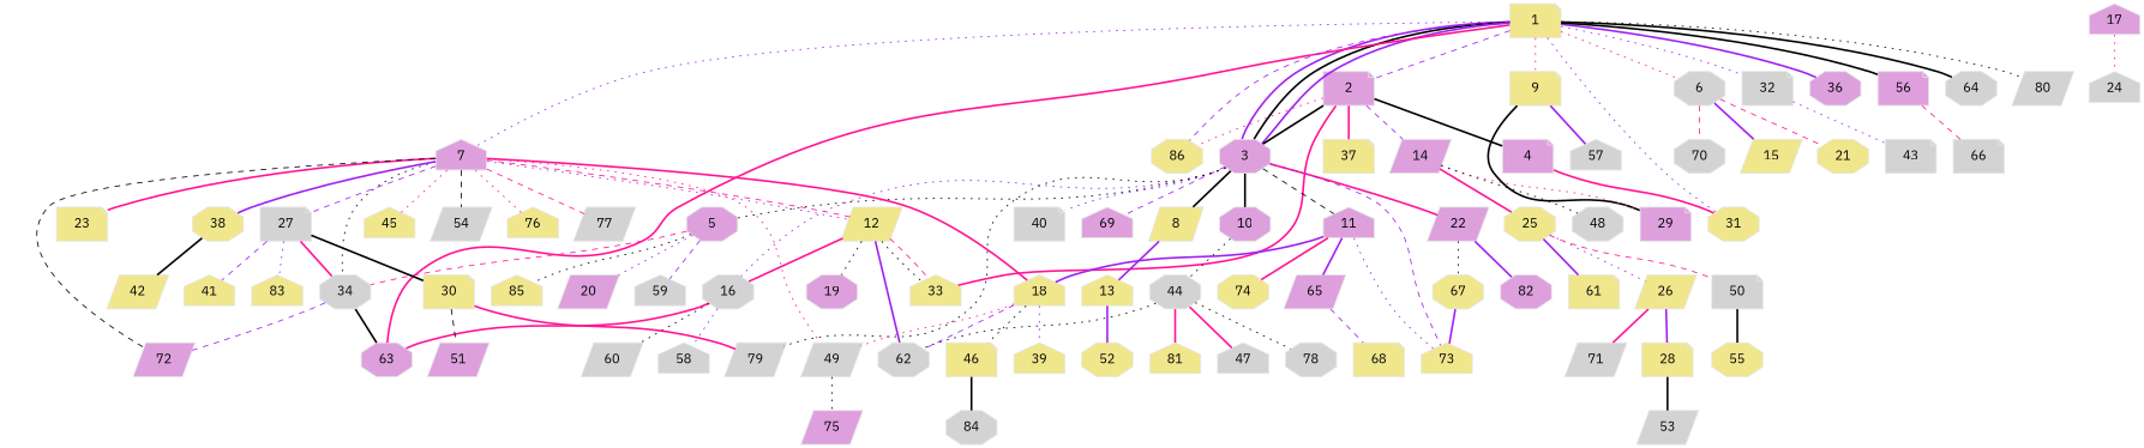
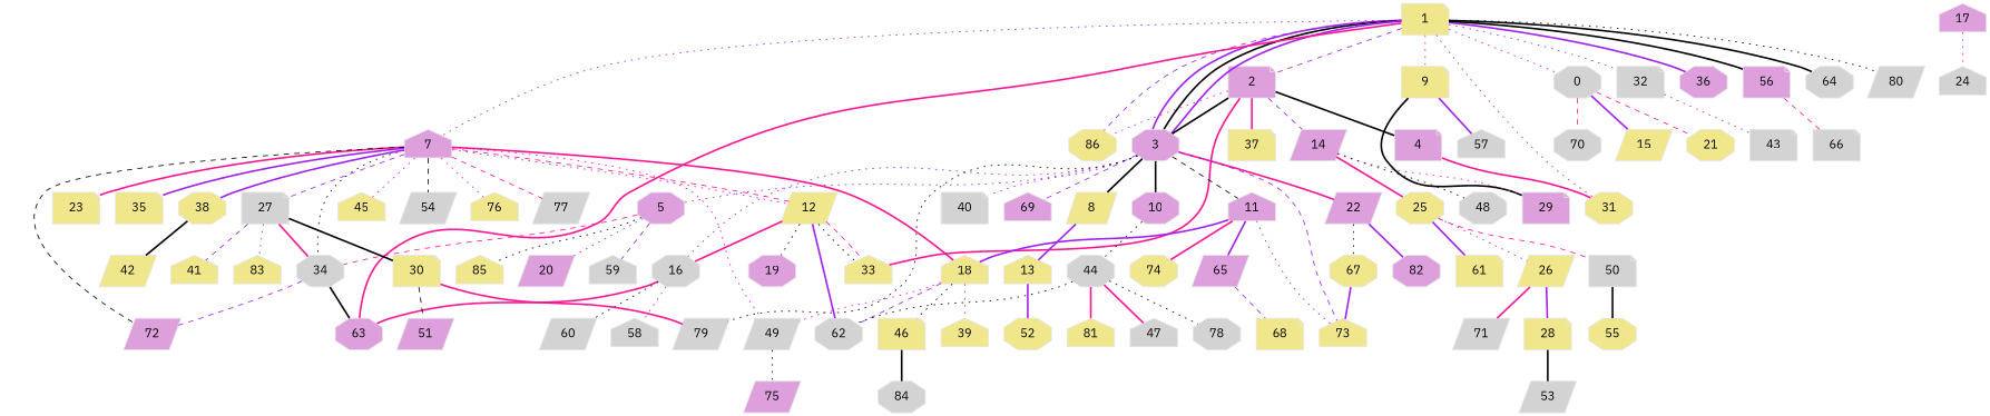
  graph {
    fontname="IBM Plex Sans"
    node [color=gray90 fillcolor=khaki fontname="IBM Plex Sans" shape=octagon style=filled]
    edge [color=purple fontname="IBM Plex Sans" style=bold]
    1 [shape=note]
    2 [fillcolor=plum shape=note]
    3 [fillcolor=plum]
-   6 [fillcolor=lightgrey]
+   6 [fillcolor=lightgrey label=0]
    7 [fillcolor=plum shape=house]
    9 [shape=note]
    31
    32 [fillcolor=lightgrey shape=note]
    36 [fillcolor=plum]
    56 [fillcolor=plum shape=note]
    63 [fillcolor=plum]
    64 [fillcolor=lightgrey]
    80 [fillcolor=lightgrey shape=parallelogram]
    86
    4 [fillcolor=plum shape=note]
    14 [fillcolor=plum shape=parallelogram]
    33 [shape=house]
    37 [shape=note]
    5 [fillcolor=plum]
    8 [shape=parallelogram]
    10 [fillcolor=plum]
    11 [fillcolor=plum shape=house]
    16 [fillcolor=lightgrey]
    22 [fillcolor=plum shape=parallelogram]
    40 [fillcolor=lightgrey shape=note]
    69 [fillcolor=plum shape=house]
    73 [shape=house]
    79 [fillcolor=lightgrey shape=parallelogram]
    15 [shape=parallelogram]
    21
    70 [fillcolor=lightgrey]
    34 [fillcolor=lightgrey]
    12 [shape=parallelogram]
    18 [shape=house]
    23 [shape=note]
    27 [fillcolor=lightgrey shape=note]
+   35 [shape=note]
    38
    45 [shape=house]
    49 [fillcolor=lightgrey shape=parallelogram]
    54 [fillcolor=lightgrey shape=parallelogram]
    72 [fillcolor=plum shape=parallelogram]
    76 [shape=house]
    77 [fillcolor=lightgrey shape=parallelogram]
    57 [fillcolor=lightgrey shape=house]
    29 [fillcolor=plum shape=note]
    43 [fillcolor=lightgrey shape=note]
    66 [fillcolor=lightgrey shape=note]
    25
    48 [fillcolor=lightgrey]
    20 [fillcolor=plum shape=parallelogram]
    59 [fillcolor=lightgrey shape=house]
    85 [shape=house]
    13 [shape=house]
    44 [fillcolor=lightgrey]
    65 [fillcolor=plum shape=parallelogram]
    74
    58 [fillcolor=lightgrey shape=house]
    60 [fillcolor=lightgrey shape=parallelogram]
    67
    82 [fillcolor=plum]
    19 [fillcolor=plum]
    62 [fillcolor=lightgrey]
    39 [shape=house]
    46 [shape=note]
    30 [shape=note]
    41 [shape=house]
    83 [shape=house]
    42 [shape=parallelogram]
    75 [fillcolor=plum shape=parallelogram]
    52
    17 [fillcolor=plum shape=house]
    24 [fillcolor=lightgrey shape=house]
    47 [fillcolor=lightgrey shape=house]
    78 [fillcolor=lightgrey]
    81 [shape=house]
    68 [shape=note]
    26 [shape=parallelogram]
    50 [fillcolor=lightgrey shape=note]
    61 [shape=note]
    84 [fillcolor=lightgrey]
    28 [shape=note]
    71 [fillcolor=lightgrey shape=parallelogram]
    55
    53 [fillcolor=lightgrey shape=parallelogram]
    51 [fillcolor=plum shape=parallelogram]
    1 -- 2 [style=dashed]
    1 -- 3
    1 -- 3 [color=black]
    1 -- 3
    1 -- 6 [color=deeppink style=dotted]
    1 -- 7 [style=dotted]
    1 -- 9 [color=deeppink style=dotted]
    1 -- 31 [style=dotted]
    1 -- 32 [style=dotted]
    1 -- 36
    1 -- 56 [color=black]
    1 -- 63 [color=deeppink]
    1 -- 64 [color=black]
    1 -- 80 [color=black style=dotted]
    1 -- 86 [style=dashed]
    2 -- 3 [color=black]
    2 -- 86 [color=deeppink style=dotted]
    2 -- 4 [color=black]
    2 -- 14 [style=dashed]
    2 -- 33 [color=deeppink]
    2 -- 37 [color=deeppink]
-   3 -- 5 [color=black style=dotted]
+   3 -- 5 [style=dotted]
    3 -- 8 [color=black]
    3 -- 10 [color=black]
    3 -- 11 [color=black style=dashed]
    3 -- 16 [style=dotted]
    3 -- 22 [color=deeppink]
    3 -- 40 [style=dotted]
    3 -- 69 [style=dashed]
    3 -- 73 [style=dashed]
    3 -- 79 [color=black style=dotted]
    6 -- 15
    6 -- 21 [color=deeppink style=dashed]
    6 -- 70 [color=deeppink style=dashed]
    7 -- 34 [color=black style=dotted]
    7 -- 12 [style=dotted]
    7 -- 12 [color=deeppink style=dashed]
    7 -- 18 [color=deeppink]
    7 -- 23 [color=deeppink]
    7 -- 27 [style=dashed]
+   7 -- 35
    7 -- 38
    7 -- 45 [color=deeppink style=dotted]
    7 -- 49 [color=deeppink style=dotted]
    7 -- 54 [color=black style=dashed]
    7 -- 72 [color=black style=dashed]
    7 -- 76 [color=deeppink style=dotted]
    7 -- 77 [color=deeppink style=dashed]
    9 -- 57
    9 -- 29 [color=black]
    32 -- 43 [style=dotted]
    56 -- 66 [color=deeppink style=dashed]
    4 -- 31 [color=deeppink]
    14 -- 29 [color=deeppink style=dotted]
    14 -- 25 [color=deeppink]
    14 -- 48 [color=black style=dotted]
    5 -- 34 [color=deeppink style=dashed]
    5 -- 20 [style=dotted]
    5 -- 59 [style=dashed]
    5 -- 85 [color=black style=dotted]
    8 -- 13
    10 -- 44 [color=black style=dotted]
    11 -- 73 [style=dotted]
    11 -- 18
    11 -- 65
    11 -- 74 [color=deeppink]
    16 -- 63 [color=deeppink]
    16 -- 58 [style=dotted]
    16 -- 60 [color=black style=dotted]
    22 -- 67 [color=black style=dotted]
    22 -- 82
    34 -- 63 [color=black]
    34 -- 72 [style=dashed]
    12 -- 33 [color=black style=dotted]
    12 -- 33 [color=deeppink style=dashed]
    12 -- 16 [color=deeppink]
    12 -- 19 [color=black style=dotted]
    12 -- 62
    18 -- 49 [color=deeppink style=dotted]
    18 -- 62 [style=dashed]
    18 -- 39 [style=dotted]
    18 -- 46 [color=black style=dotted]
    27 -- 34 [color=deeppink]
    27 -- 30 [color=black]
    27 -- 41 [style=dashed]
    27 -- 83 [style=dotted]
    38 -- 42 [color=black]
    49 -- 75 [color=black style=dotted]
    25 -- 26 [style=dotted]
    25 -- 50 [color=deeppink style=dashed]
    25 -- 61
    13 -- 52
    44 -- 62 [color=black style=dotted]
    44 -- 47 [color=deeppink]
    44 -- 78 [color=black style=dotted]
    44 -- 81 [color=deeppink]
    65 -- 68 [style=dashed]
    67 -- 73
    46 -- 84 [color=black]
    30 -- 79 [color=deeppink]
    30 -- 51 [color=black style=dashed]
    17 -- 24 [color=deeppink style=dotted]
    26 -- 28
    26 -- 71 [color=deeppink]
    50 -- 55 [color=black]
    28 -- 53 [color=black]
  }
